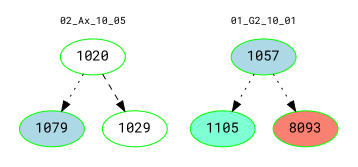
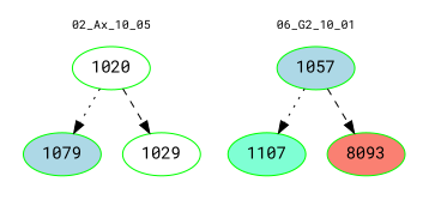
  digraph {
    fontname="Roboto Mono"
    node [color=green fillcolor=white fontname="Roboto Mono" style=filled]
    edge [color=black fontname="Roboto Mono" style=dotted]
    n1 [label=1020]
    n2 [fillcolor=lightblue label=1079]
    n3 [label=1029]
    n4 [fillcolor=lightblue label=1057]
-   n5 [fillcolor=aquamarine label=1105]
+   n5 [fillcolor=aquamarine label=1107]
    n6 [fillcolor=salmon label=8093]
    subgraph cluster_1 {
      color=white
      fontsize=10
      label="02_Ax_10_05"
      n1
      n2
      n3
    }
    subgraph cluster_2 {
      color=white
      fontsize=10
-     label="01_G2_10_01"
+     label="06_G2_10_01"
      n4
      n5
      n6
    }
    n1 -> n2
    n1 -> n3 [style=dashed]
    n4 -> n5
-   n4 -> n6
+   n4 -> n6 [style=dashed]
  }
